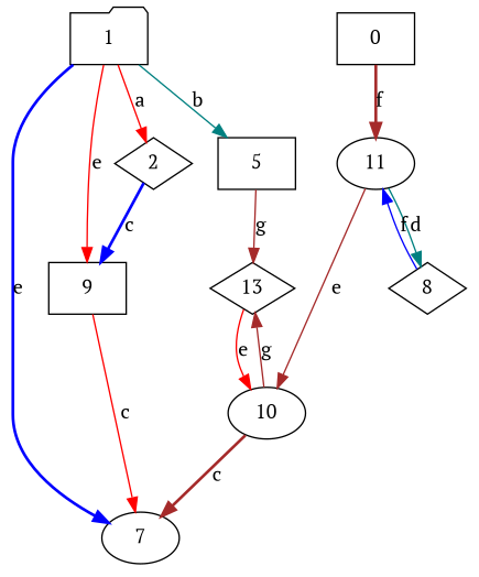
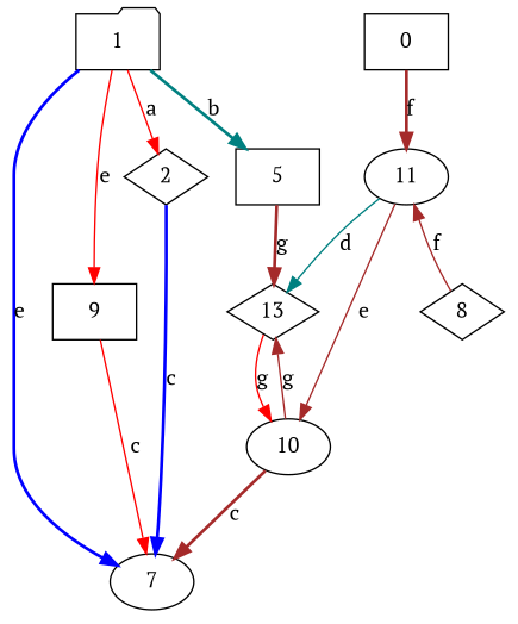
  strict digraph {
    fontname="PT Serif"
    node [fontname="PT Serif" shape=diamond]
    edge [color=brown fontname="PT Serif" style=solid]
    1 [shape=folder]
    2
    5 [shape=box]
    7 [shape=ellipse]
    9 [shape=box]
    13
    10 [shape=ellipse]
    11 [shape=ellipse]
    8
    0 [shape=box]
    1 -> 2 [color=red label=a]
-   1 -> 5 [color=teal label=b]
+   1 -> 5 [color=teal label=b style=bold]
    1 -> 7 [color=blue label=e style=bold]
    1 -> 9 [color=red label=e]
-   2 -> 9 [color=blue label=c style=bold]
-   5 -> 13 [label=g]
+   2 -> 7 [color=blue label=c style=bold]
+   5 -> 13 [label=g style=bold]
    9 -> 7 [color=red label=c]
-   13 -> 10 [color=red label=e]
+   13 -> 10 [color=red label=g]
    10 -> 7 [label=c style=bold]
    10 -> 13 [label=g]
    11 -> 10 [label=e]
-   11 -> 8 [color=teal label=d]
-   8 -> 11 [color=blue label=f]
+   11 -> 13 [color=teal label=d]
+   8 -> 11 [label=f]
    0 -> 11 [label=f style=bold]
  }
